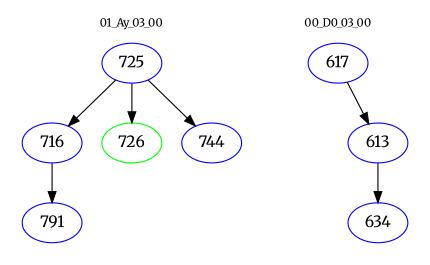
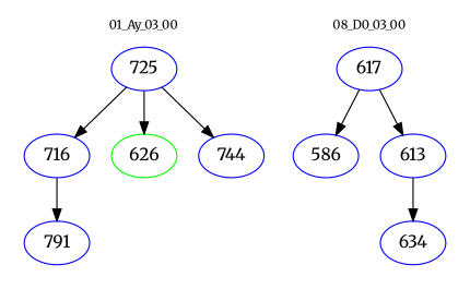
  digraph {
    fontname=Merriweather
    node [color=blue fontname=Merriweather]
    edge [color=black fontname=Merriweather]
    n1 [label=725]
    n2 [label=716]
-   n3 [color=green label=726]
+   n3 [color=green label=626]
    n4 [label=744]
    n5 [label=791]
    n6 [label=617]
+   n7 [label=586]
    n8 [label=613]
    n9 [label=634]
    subgraph cluster_1 {
      color=white
      fontsize=10
      label="01_Ay_03_00"
      n1
      n2
      n3
      n4
      n5
    }
    subgraph cluster_2 {
      color=white
      fontsize=10
-     label="00_D0_03_00"
+     label="08_D0_03_00"
      n6
+     n7
      n8
      n9
    }
    n1 -> n2
    n1 -> n3
    n1 -> n4
    n2 -> n5
+   n6 -> n7
    n6 -> n8
    n8 -> n9
  }
